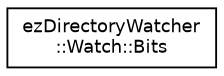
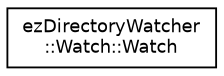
  digraph {
    rankdir=TB
-   n1 [color=black fillcolor=white fontname=Helvetica fontsize=10 height=0.2 label="ezDirectoryWatcher\l::Watch::Bits" shape=record style=filled width=0.4]
+   n1 [color=black fillcolor=white fontname=Helvetica fontsize=10 height=0.2 label="ezDirectoryWatcher\l::Watch::Watch" shape=record style=filled width=0.4]
  }
